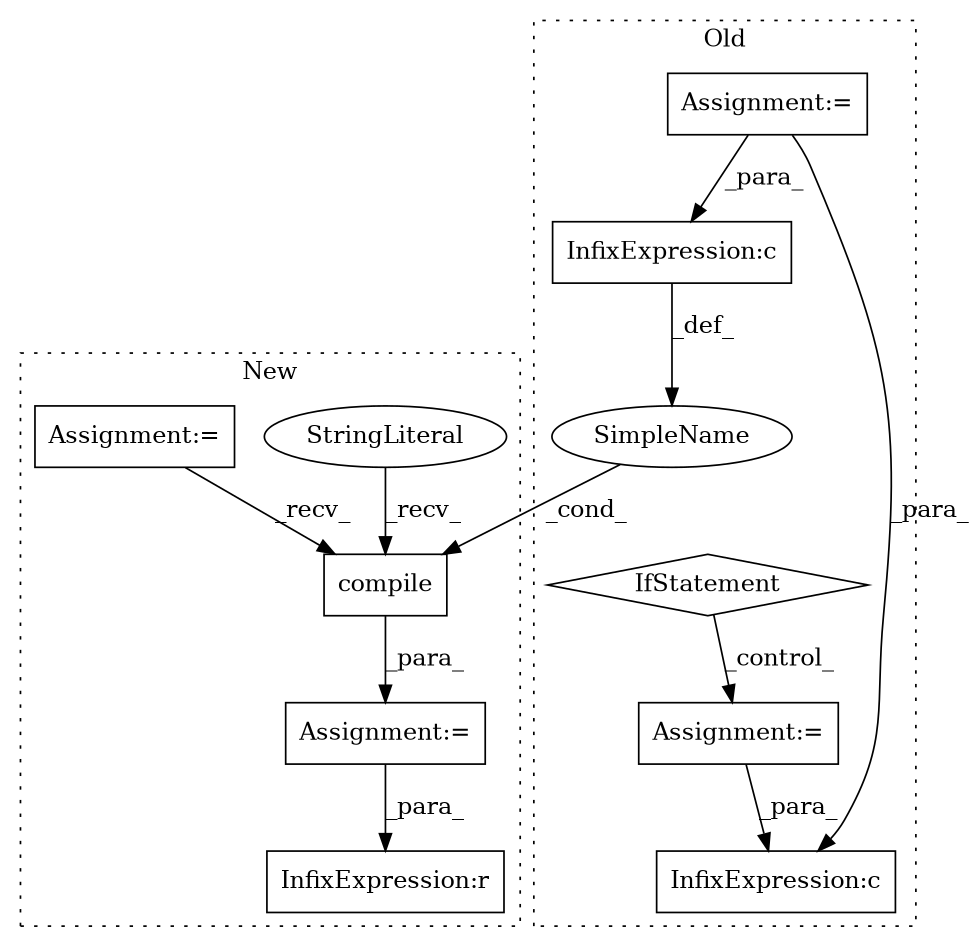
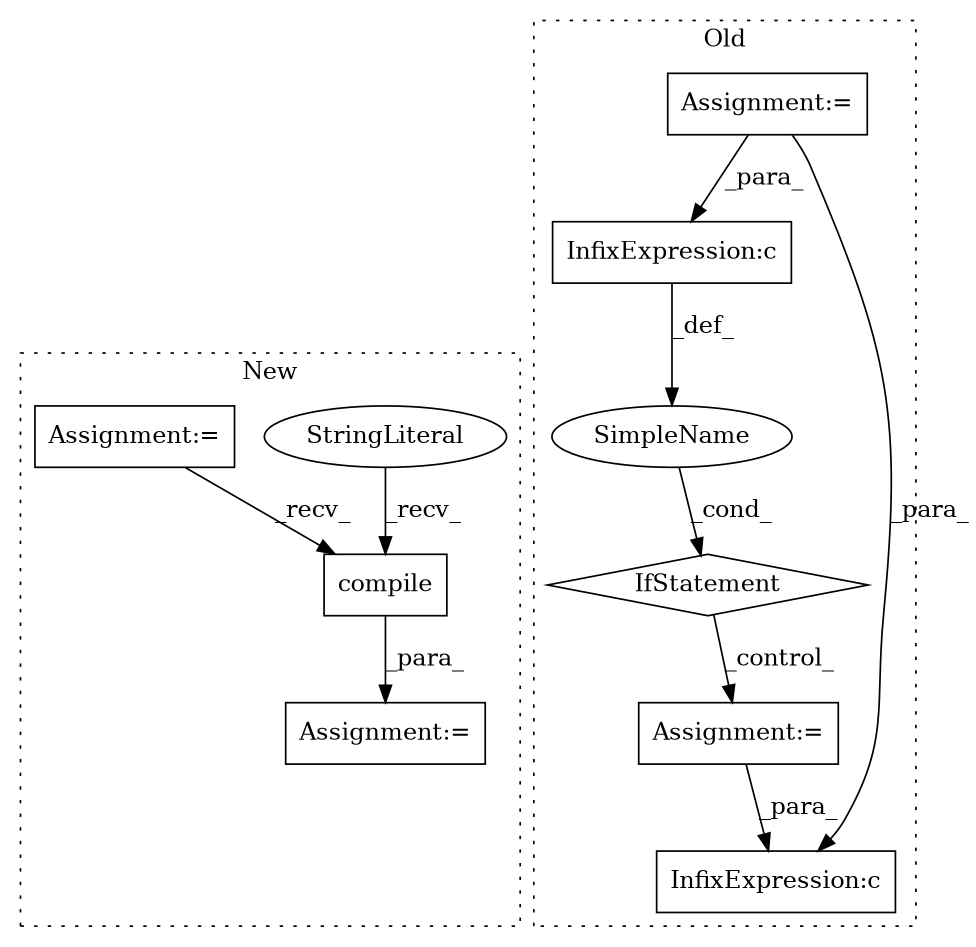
  digraph {
    fontname="DejaVu Serif"
    node [a=7 fontname="DejaVu Serif" l=4 shape=box]
    edge [fontname="DejaVu Serif"]
    n1 [a=25 l="4,2" label=IfStatement s="1117,1195" shape=diamond]
    n2 [l=1 label="Assignment:=" s=1234]
    n3 [a=42 label=SimpleName shape=ellipse l=""]
    n4 [l=10 label="Assignment:=" s=918]
    n5 [a=27 label="InfixExpression:c" s=1156]
    n6 [a=27 label="InfixExpression:c" s=1536]
    n7 [a=32 l="8,1" label=compile s="1065,1100"]
    n8 [l=1 label="Assignment:=" s=1061]
    n9 [a=45 l=27 label=StringLiteral s=1073 shape=ellipse]
    n10 [l=2 label="Assignment:=" s=824]
-   n11 [a=27 label="InfixExpression:r" s=1514]
    subgraph cluster_1 {
      label=Old
      style=dotted
      n1
      n2
      n3
      n4
      n5
      n6
    }
    subgraph cluster_2 {
      label=New
      style=dotted
      n7
      n8
      n9
      n10
-     n11
    }
    n1 -> n2 [label=_control_]
    n2 -> n6 [label=_para_]
-   n3 -> n7 [label=_cond_]
+   n3 -> n1 [label=_cond_]
    n4 -> n5 [label=_para_]
    n4 -> n6 [label=_para_]
    n5 -> n3 [label=_def_]
    n7 -> n8 [label=_para_]
-   n8 -> n11 [label=_para_]
    n9 -> n7 [label=_recv_]
    n10 -> n7 [label=_recv_]
  }
